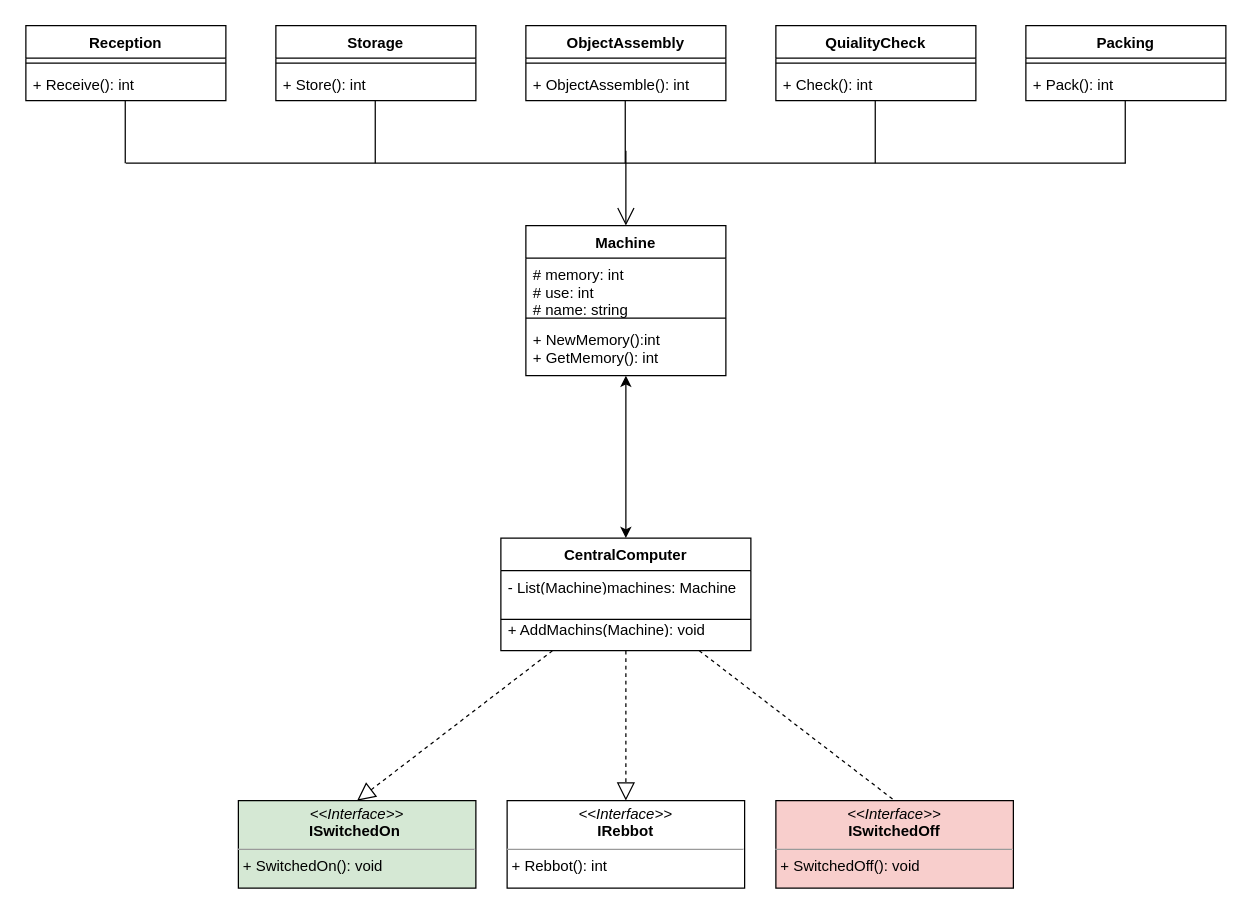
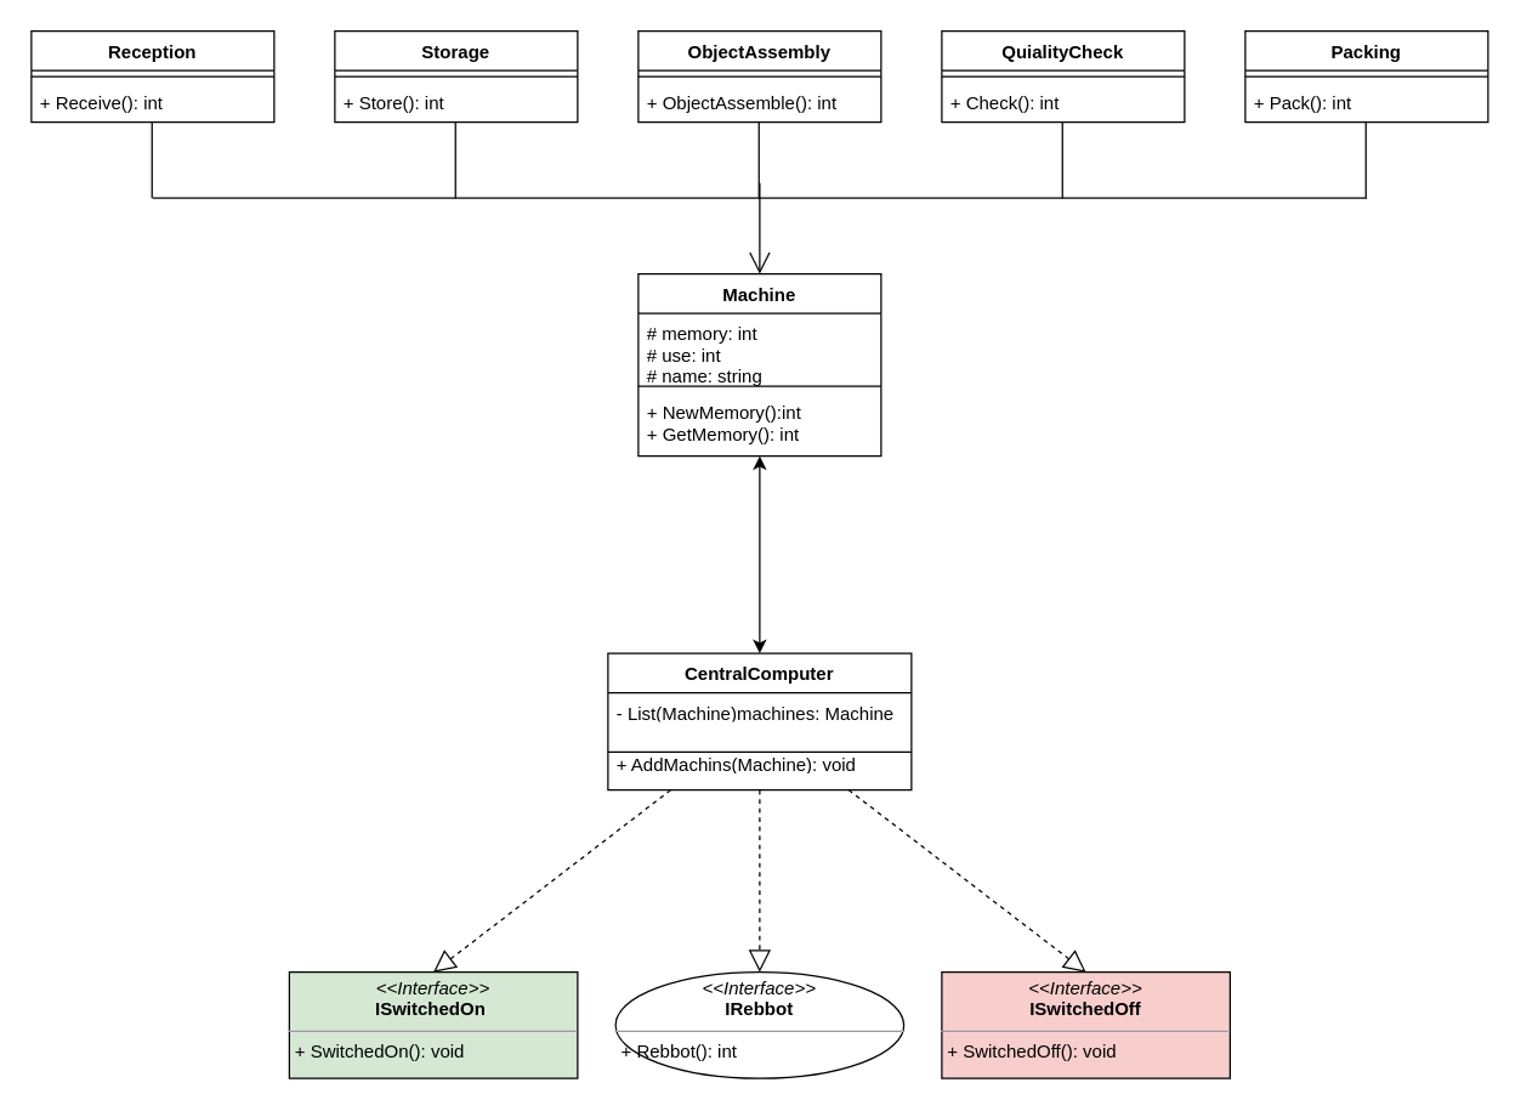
  <mxCell id="0" />
  <mxCell id="1" parent="0" />
  <mxCell id="2" value="Packing" style="swimlane;fontStyle=1;align=center;verticalAlign=top;childLayout=stackLayout;horizontal=1;startSize=26;horizontalStack=0;resizeParent=1;resizeParentMax=0;resizeLast=0;collapsible=1;marginBottom=0;" parent="1" vertex="1"><mxGeometry x="820" y="20" width="160" height="60" as="geometry" /></mxCell>
  <mxCell id="3" value="" style="line;strokeWidth=1;fillColor=none;align=left;verticalAlign=middle;spacingTop=-1;spacingLeft=3;spacingRight=3;rotatable=0;labelPosition=right;points=[];portConstraint=eastwest;" parent="2" vertex="1"><mxGeometry y="26" width="160" height="8" as="geometry" /></mxCell>
  <mxCell id="4" value="+ Pack(): int" style="text;strokeColor=none;fillColor=none;align=left;verticalAlign=top;spacingLeft=4;spacingRight=4;overflow=hidden;rotatable=0;points=[[0,0.5],[1,0.5]];portConstraint=eastwest;" parent="2" vertex="1"><mxGeometry y="34" width="160" height="26" as="geometry" /></mxCell>
  <mxCell id="5" value="QuialityCheck" style="swimlane;fontStyle=1;align=center;verticalAlign=top;childLayout=stackLayout;horizontal=1;startSize=26;horizontalStack=0;resizeParent=1;resizeParentMax=0;resizeLast=0;collapsible=1;marginBottom=0;" parent="1" vertex="1"><mxGeometry x="620" y="20" width="160" height="60" as="geometry" /></mxCell>
  <mxCell id="6" value="" style="line;strokeWidth=1;fillColor=none;align=left;verticalAlign=middle;spacingTop=-1;spacingLeft=3;spacingRight=3;rotatable=0;labelPosition=right;points=[];portConstraint=eastwest;" parent="5" vertex="1"><mxGeometry y="26" width="160" height="8" as="geometry" /></mxCell>
  <mxCell id="7" value="+ Check(): int" style="text;strokeColor=none;fillColor=none;align=left;verticalAlign=top;spacingLeft=4;spacingRight=4;overflow=hidden;rotatable=0;points=[[0,0.5],[1,0.5]];portConstraint=eastwest;" parent="5" vertex="1"><mxGeometry y="34" width="160" height="26" as="geometry" /></mxCell>
  <mxCell id="8" value="ObjectAssembly" style="swimlane;fontStyle=1;align=center;verticalAlign=top;childLayout=stackLayout;horizontal=1;startSize=26;horizontalStack=0;resizeParent=1;resizeParentMax=0;resizeLast=0;collapsible=1;marginBottom=0;" parent="1" vertex="1"><mxGeometry x="420" y="20" width="160" height="60" as="geometry" /></mxCell>
  <mxCell id="9" value="" style="line;strokeWidth=1;fillColor=none;align=left;verticalAlign=middle;spacingTop=-1;spacingLeft=3;spacingRight=3;rotatable=0;labelPosition=right;points=[];portConstraint=eastwest;" parent="8" vertex="1"><mxGeometry y="26" width="160" height="8" as="geometry" /></mxCell>
  <mxCell id="10" value="+ ObjectAssemble(): int" style="text;strokeColor=none;fillColor=none;align=left;verticalAlign=top;spacingLeft=4;spacingRight=4;overflow=hidden;rotatable=0;points=[[0,0.5],[1,0.5]];portConstraint=eastwest;" parent="8" vertex="1"><mxGeometry y="34" width="160" height="26" as="geometry" /></mxCell>
  <mxCell id="11" value="Storage" style="swimlane;fontStyle=1;align=center;verticalAlign=top;childLayout=stackLayout;horizontal=1;startSize=26;horizontalStack=0;resizeParent=1;resizeParentMax=0;resizeLast=0;collapsible=1;marginBottom=0;" parent="1" vertex="1"><mxGeometry x="220" y="20" width="160" height="60" as="geometry" /></mxCell>
  <mxCell id="12" value="" style="line;strokeWidth=1;fillColor=none;align=left;verticalAlign=middle;spacingTop=-1;spacingLeft=3;spacingRight=3;rotatable=0;labelPosition=right;points=[];portConstraint=eastwest;" parent="11" vertex="1"><mxGeometry y="26" width="160" height="8" as="geometry" /></mxCell>
  <mxCell id="13" value="+ Store(): int" style="text;strokeColor=none;fillColor=none;align=left;verticalAlign=top;spacingLeft=4;spacingRight=4;overflow=hidden;rotatable=0;points=[[0,0.5],[1,0.5]];portConstraint=eastwest;" parent="11" vertex="1"><mxGeometry y="34" width="160" height="26" as="geometry" /></mxCell>
  <mxCell id="14" value="Reception" style="swimlane;fontStyle=1;align=center;verticalAlign=top;childLayout=stackLayout;horizontal=1;startSize=26;horizontalStack=0;resizeParent=1;resizeParentMax=0;resizeLast=0;collapsible=1;marginBottom=0;" parent="1" vertex="1"><mxGeometry x="20" y="20" width="160" height="60" as="geometry" /></mxCell>
  <mxCell id="15" value="" style="line;strokeWidth=1;fillColor=none;align=left;verticalAlign=middle;spacingTop=-1;spacingLeft=3;spacingRight=3;rotatable=0;labelPosition=right;points=[];portConstraint=eastwest;" parent="14" vertex="1"><mxGeometry y="26" width="160" height="8" as="geometry" /></mxCell>
  <mxCell id="16" value="+ Receive(): int" style="text;strokeColor=none;fillColor=none;align=left;verticalAlign=top;spacingLeft=4;spacingRight=4;overflow=hidden;rotatable=0;points=[[0,0.5],[1,0.5]];portConstraint=eastwest;" parent="14" vertex="1"><mxGeometry y="34" width="160" height="26" as="geometry" /></mxCell>
  <mxCell id="17" value="" style="endArrow=block;dashed=1;endFill=0;endSize=12;html=1;entryX=0.5;entryY=0;entryDx=0;entryDy=0;" parent="1" source="20" edge="1"><mxGeometry width="160" relative="1" as="geometry"><mxPoint x="500" y="570" as="sourcePoint" /><mxPoint x="325" y="640" as="targetPoint" /></mxGeometry></mxCell>
  <mxCell id="18" value="&lt;p style=&quot;margin: 0px ; margin-top: 4px ; text-align: center&quot;&gt;&lt;i&gt;&amp;lt;&amp;lt;Interface&amp;gt;&amp;gt;&lt;/i&gt;&lt;br&gt;&lt;b&gt;ISwitchedOff&lt;/b&gt;&lt;br&gt;&lt;/p&gt;&lt;hr size=&quot;1&quot;&gt;&lt;p style=&quot;margin: 0px ; margin-left: 4px&quot;&gt;&lt;/p&gt;&lt;p style=&quot;margin: 0px ; margin-left: 4px&quot;&gt;+ SwitchedOff(): void&lt;br&gt;&lt;/p&gt;" style="verticalAlign=top;align=left;overflow=fill;fontSize=12;fontFamily=Helvetica;html=1;fillColor=#f8cecc;" parent="1" vertex="1"><mxGeometry x="620" y="640" width="190" height="70" as="geometry" /></mxCell>
- <mxCell id="19" value="&lt;p style=&quot;margin: 0px ; margin-top: 4px ; text-align: center&quot;&gt;&lt;i&gt;&amp;lt;&amp;lt;Interface&amp;gt;&amp;gt;&lt;/i&gt;&lt;br&gt;&lt;b&gt;IRebbot&lt;/b&gt;&lt;/p&gt;&lt;hr size=&quot;1&quot;&gt;&lt;p style=&quot;margin: 0px ; margin-left: 4px&quot;&gt;+ Rebbot(): int&lt;br&gt;&lt;/p&gt;" style="verticalAlign=top;align=left;overflow=fill;fontSize=12;fontFamily=Helvetica;html=1;" parent="1" vertex="1"><mxGeometry x="405" y="640" width="190" height="70" as="geometry" /></mxCell>
+ <mxCell id="19" value="&lt;p style=&quot;margin: 0px ; margin-top: 4px ; text-align: center&quot;&gt;&lt;i&gt;&amp;lt;&amp;lt;Interface&amp;gt;&amp;gt;&lt;/i&gt;&lt;br&gt;&lt;b&gt;IRebbot&lt;/b&gt;&lt;/p&gt;&lt;hr size=&quot;1&quot;&gt;&lt;p style=&quot;margin: 0px ; margin-left: 4px&quot;&gt;+ Rebbot(): int&lt;br&gt;&lt;/p&gt;" style="ellipse;verticalAlign=top;align=left;overflow=fill;fontSize=12;fontFamily=Helvetica;html=1;" parent="1" vertex="1"><mxGeometry x="405" y="640" width="190" height="70" as="geometry" /></mxCell>
  <mxCell id="20" value="&lt;p style=&quot;margin: 0px ; margin-top: 4px ; text-align: center&quot;&gt;&lt;i&gt;&amp;lt;&amp;lt;Interface&amp;gt;&amp;gt;&lt;/i&gt;&lt;br&gt;&lt;b&gt;ISwitchedOn&lt;/b&gt;&lt;span style=&quot;text-align: left&quot;&gt;&amp;nbsp;&lt;/span&gt;&lt;/p&gt;&lt;hr size=&quot;1&quot;&gt;&lt;p style=&quot;margin: 0px ; margin-left: 4px&quot;&gt;+ SwitchedOn(): void&lt;br&gt;&lt;/p&gt;" style="verticalAlign=top;align=left;overflow=fill;fontSize=12;fontFamily=Helvetica;html=1;fillColor=#d5e8d4;" parent="1" vertex="1"><mxGeometry x="190" y="640" width="190" height="70" as="geometry" /></mxCell>
  <mxCell id="21" value="Machine" style="swimlane;fontStyle=1;align=center;verticalAlign=top;childLayout=stackLayout;horizontal=1;startSize=26;horizontalStack=0;resizeParent=1;resizeParentMax=0;resizeLast=0;collapsible=1;marginBottom=0;" parent="1" vertex="1"><mxGeometry x="420" y="180" width="160" height="120" as="geometry" /></mxCell>
  <mxCell id="22" value="# memory: int&#10;# use: int&#10;# name: string" style="text;strokeColor=none;fillColor=none;align=left;verticalAlign=top;spacingLeft=4;spacingRight=4;overflow=hidden;rotatable=0;points=[[0,0.5],[1,0.5]];portConstraint=eastwest;" parent="21" vertex="1"><mxGeometry y="26" width="160" height="44" as="geometry" /></mxCell>
  <mxCell id="23" value="" style="line;strokeWidth=1;fillColor=none;align=left;verticalAlign=middle;spacingTop=-1;spacingLeft=3;spacingRight=3;rotatable=0;labelPosition=right;points=[];portConstraint=eastwest;" parent="21" vertex="1"><mxGeometry y="70" width="160" height="8" as="geometry" /></mxCell>
  <mxCell id="24" value="+ NewMemory():int&#10;+ GetMemory(): int" style="text;strokeColor=none;fillColor=none;align=left;verticalAlign=top;spacingLeft=4;spacingRight=4;overflow=hidden;rotatable=0;points=[[0,0.5],[1,0.5]];portConstraint=eastwest;" parent="21" vertex="1"><mxGeometry y="78" width="160" height="42" as="geometry" /></mxCell>
  <mxCell id="25" value="CentralComputer" style="swimlane;fontStyle=1;align=center;verticalAlign=top;childLayout=stackLayout;horizontal=1;startSize=26;horizontalStack=0;resizeParent=1;resizeParentMax=0;resizeLast=0;collapsible=1;marginBottom=0;" parent="1" vertex="1"><mxGeometry x="400" y="430" width="200" height="90" as="geometry" /></mxCell>
  <mxCell id="26" value="- List(Machine)machines: Machine" style="text;strokeColor=none;fillColor=none;align=left;verticalAlign=top;spacingLeft=4;spacingRight=4;overflow=hidden;rotatable=0;points=[[0,0.5],[1,0.5]];portConstraint=eastwest;" parent="25" vertex="1"><mxGeometry y="26" width="200" height="14" as="geometry" /></mxCell>
  <mxCell id="27" value="" style="line;strokeWidth=1;fillColor=none;align=left;verticalAlign=middle;spacingTop=-1;spacingLeft=3;spacingRight=3;rotatable=0;labelPosition=right;points=[];portConstraint=eastwest;" parent="25" vertex="1"><mxGeometry y="40" width="200" height="50" as="geometry" /></mxCell>
  <mxCell id="28" value="" style="endArrow=classic;startArrow=classic;html=1;" parent="1" source="25" target="21" edge="1"><mxGeometry width="50" height="50" relative="1" as="geometry"><mxPoint x="490" y="370" as="sourcePoint" /><mxPoint x="540" y="320" as="targetPoint" /></mxGeometry></mxCell>
  <mxCell id="29" value="" style="endArrow=block;dashed=1;endFill=0;endSize=12;html=1;entryX=0.5;entryY=0;entryDx=0;entryDy=0;" parent="1" source="25" target="20" edge="1"><mxGeometry width="160" relative="1" as="geometry"><mxPoint x="500" y="490" as="sourcePoint" /><mxPoint x="640" y="480" as="targetPoint" /></mxGeometry></mxCell>
  <mxCell id="30" value="" style="endArrow=block;dashed=1;endFill=0;endSize=12;html=1;" parent="1" source="25" target="19" edge="1"><mxGeometry width="160" relative="1" as="geometry"><mxPoint x="500" y="490" as="sourcePoint" /><mxPoint x="660" y="490" as="targetPoint" /></mxGeometry></mxCell>
- <mxCell id="31" value="" style="endArrow=none;dashed=1;endFill=0;endSize=12;html=1;entryX=0.5;entryY=0;entryDx=0;entryDy=0;" parent="1" source="25" target="18" edge="1"><mxGeometry width="160" relative="1" as="geometry"><mxPoint x="500" y="490" as="sourcePoint" /><mxPoint x="660" y="490" as="targetPoint" /></mxGeometry></mxCell>
+ <mxCell id="31" value="" style="endArrow=block;dashed=1;endFill=0;endSize=12;html=1;entryX=0.5;entryY=0;entryDx=0;entryDy=0;" parent="1" source="25" target="18" edge="1"><mxGeometry width="160" relative="1" as="geometry"><mxPoint x="500" y="490" as="sourcePoint" /><mxPoint x="660" y="490" as="targetPoint" /></mxGeometry></mxCell>
  <mxCell id="32" value="" style="endArrow=none;html=1;rounded=0;" parent="1" edge="1"><mxGeometry relative="1" as="geometry"><mxPoint x="99.5" y="80" as="sourcePoint" /><mxPoint x="99.5" y="130" as="targetPoint" /></mxGeometry></mxCell>
  <mxCell id="33" value="" style="endArrow=none;html=1;rounded=0;" parent="1" edge="1"><mxGeometry relative="1" as="geometry"><mxPoint x="899.5" y="80" as="sourcePoint" /><mxPoint x="899.5" y="130" as="targetPoint" /></mxGeometry></mxCell>
  <mxCell id="34" value="" style="endArrow=none;html=1;rounded=0;" parent="1" edge="1"><mxGeometry relative="1" as="geometry"><mxPoint x="699.5" y="80" as="sourcePoint" /><mxPoint x="699.5" y="130" as="targetPoint" /></mxGeometry></mxCell>
  <mxCell id="35" value="" style="endArrow=none;html=1;rounded=0;" parent="1" edge="1"><mxGeometry relative="1" as="geometry"><mxPoint x="499.5" y="80" as="sourcePoint" /><mxPoint x="499.5" y="130" as="targetPoint" /></mxGeometry></mxCell>
  <mxCell id="36" value="" style="endArrow=none;html=1;rounded=0;" parent="1" edge="1"><mxGeometry relative="1" as="geometry"><mxPoint x="299.5" y="80" as="sourcePoint" /><mxPoint x="299.5" y="130" as="targetPoint" /></mxGeometry></mxCell>
  <mxCell id="37" value="" style="endArrow=none;html=1;rounded=0;" parent="1" edge="1"><mxGeometry relative="1" as="geometry"><mxPoint x="100" y="130" as="sourcePoint" /><mxPoint x="900" y="130" as="targetPoint" /></mxGeometry></mxCell>
  <mxCell id="38" value="" style="endArrow=open;endFill=1;endSize=12;html=1;" parent="1" target="21" edge="1"><mxGeometry width="160" relative="1" as="geometry"><mxPoint x="500" y="120" as="sourcePoint" /><mxPoint x="510" y="180" as="targetPoint" /></mxGeometry></mxCell>
  <mxCell id="39" value="+ AddMachins(Machine): void" style="text;strokeColor=none;fillColor=none;align=left;verticalAlign=top;spacingLeft=4;spacingRight=4;overflow=hidden;rotatable=0;points=[[0,0.5],[1,0.5]];portConstraint=eastwest;" parent="1" vertex="1"><mxGeometry x="400" y="490" width="200" height="14" as="geometry" /></mxCell>
